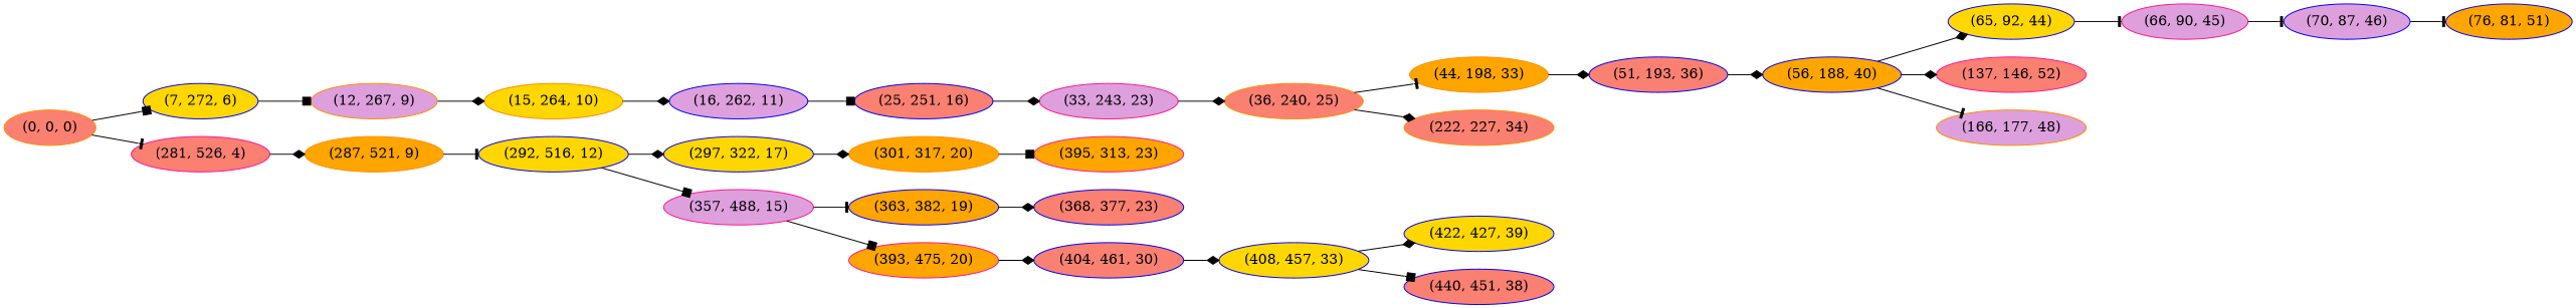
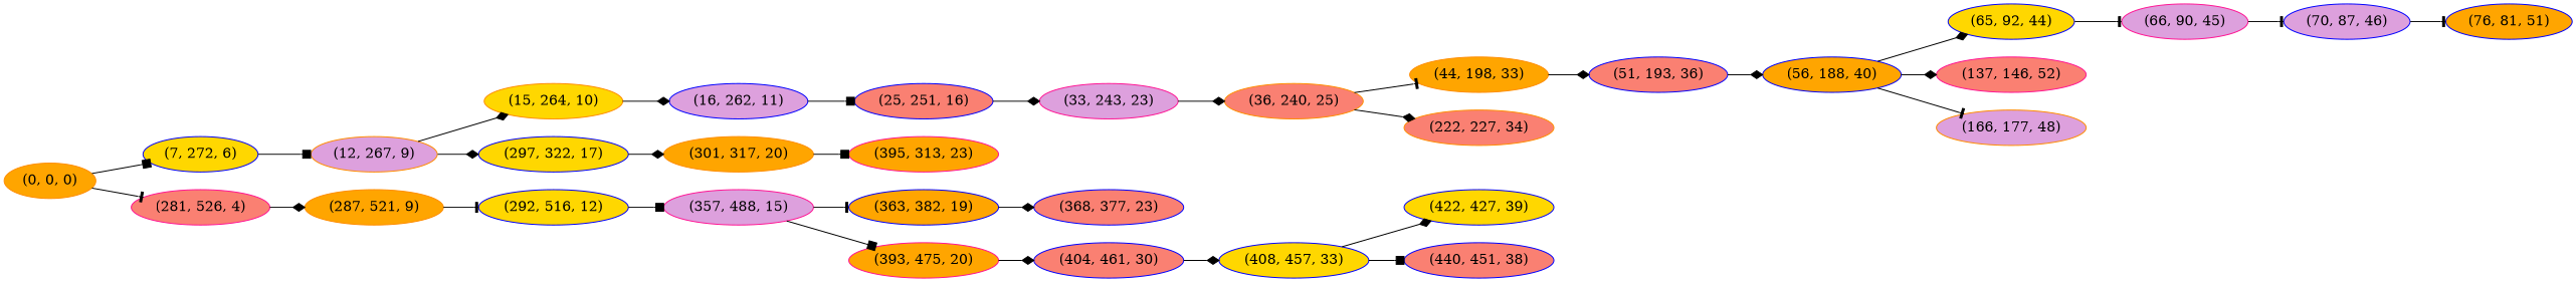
  digraph {
    fontname="DejaVu Serif"
    rankdir=LR
    node [color=blue fillcolor=salmon fontname="DejaVu Serif" style=filled]
    edge [arrowhead=diamond fontname="DejaVu Serif"]
-   "(0, 0, 0)" [color=darkorange]
+   "(0, 0, 0)" [color=darkorange fillcolor=orange]
    "(7, 272, 6)" [fillcolor=gold]
    "(281, 526, 4)" [color=deeppink]
    "(12, 267, 9)" [color=darkorange fillcolor=plum]
    "(287, 521, 9)" [color=darkorange fillcolor=orange]
    "(15, 264, 10)" [color=darkorange fillcolor=gold]
    "(16, 262, 11)" [fillcolor=plum]
    "(25, 251, 16)"
    "(33, 243, 23)" [color=deeppink fillcolor=plum]
    "(36, 240, 25)" [color=darkorange]
    "(44, 198, 33)" [color=darkorange fillcolor=orange]
    "(222, 227, 34)" [color=darkorange]
    "(51, 193, 36)"
    "(56, 188, 40)" [fillcolor=orange]
    "(65, 92, 44)" [fillcolor=gold]
    "(137, 146, 52)" [color=deeppink]
    "(166, 177, 48)" [color=darkorange fillcolor=plum]
    "(66, 90, 45)" [color=deeppink fillcolor=plum]
    "(70, 87, 46)" [fillcolor=plum]
    "(76, 81, 51)" [fillcolor=orange]
    "(292, 516, 12)" [fillcolor=gold]
    "(297, 322, 17)" [fillcolor=gold]
    "(357, 488, 15)" [color=deeppink fillcolor=plum]
    "(301, 317, 20)" [color=darkorange fillcolor=orange]
    "(363, 382, 19)" [fillcolor=orange]
    "(393, 475, 20)" [color=deeppink fillcolor=orange]
    n27 [color=deeppink fillcolor=orange label="(395, 313, 23)"]
    "(368, 377, 23)"
    "(404, 461, 30)"
    "(408, 457, 33)" [fillcolor=gold]
    "(422, 427, 39)" [fillcolor=gold]
    "(440, 451, 38)"
    "(0, 0, 0)" -> "(7, 272, 6)" [arrowhead=box]
    "(0, 0, 0)" -> "(281, 526, 4)" [arrowhead=tee]
    "(7, 272, 6)" -> "(12, 267, 9)" [arrowhead=box]
    "(281, 526, 4)" -> "(287, 521, 9)"
    "(12, 267, 9)" -> "(15, 264, 10)"
    "(287, 521, 9)" -> "(292, 516, 12)" [arrowhead=tee]
    "(15, 264, 10)" -> "(16, 262, 11)"
    "(16, 262, 11)" -> "(25, 251, 16)" [arrowhead=box]
    "(25, 251, 16)" -> "(33, 243, 23)"
    "(33, 243, 23)" -> "(36, 240, 25)"
    "(36, 240, 25)" -> "(44, 198, 33)" [arrowhead=tee]
    "(36, 240, 25)" -> "(222, 227, 34)"
    "(44, 198, 33)" -> "(51, 193, 36)"
    "(51, 193, 36)" -> "(56, 188, 40)"
    "(56, 188, 40)" -> "(65, 92, 44)"
    "(56, 188, 40)" -> "(137, 146, 52)"
    "(56, 188, 40)" -> "(166, 177, 48)" [arrowhead=tee]
    "(65, 92, 44)" -> "(66, 90, 45)" [arrowhead=tee]
    "(66, 90, 45)" -> "(70, 87, 46)" [arrowhead=tee]
    "(70, 87, 46)" -> "(76, 81, 51)" [arrowhead=tee]
-   "(292, 516, 12)" -> "(297, 322, 17)"
+   "(12, 267, 9)" -> "(297, 322, 17)"
    "(292, 516, 12)" -> "(357, 488, 15)" [arrowhead=box]
    "(297, 322, 17)" -> "(301, 317, 20)"
    "(357, 488, 15)" -> "(363, 382, 19)" [arrowhead=tee]
    "(357, 488, 15)" -> "(393, 475, 20)" [arrowhead=box]
    "(301, 317, 20)" -> n27 [arrowhead=box]
    "(363, 382, 19)" -> "(368, 377, 23)"
    "(393, 475, 20)" -> "(404, 461, 30)"
    "(404, 461, 30)" -> "(408, 457, 33)"
    "(408, 457, 33)" -> "(422, 427, 39)"
    "(408, 457, 33)" -> "(440, 451, 38)" [arrowhead=box]
  }
